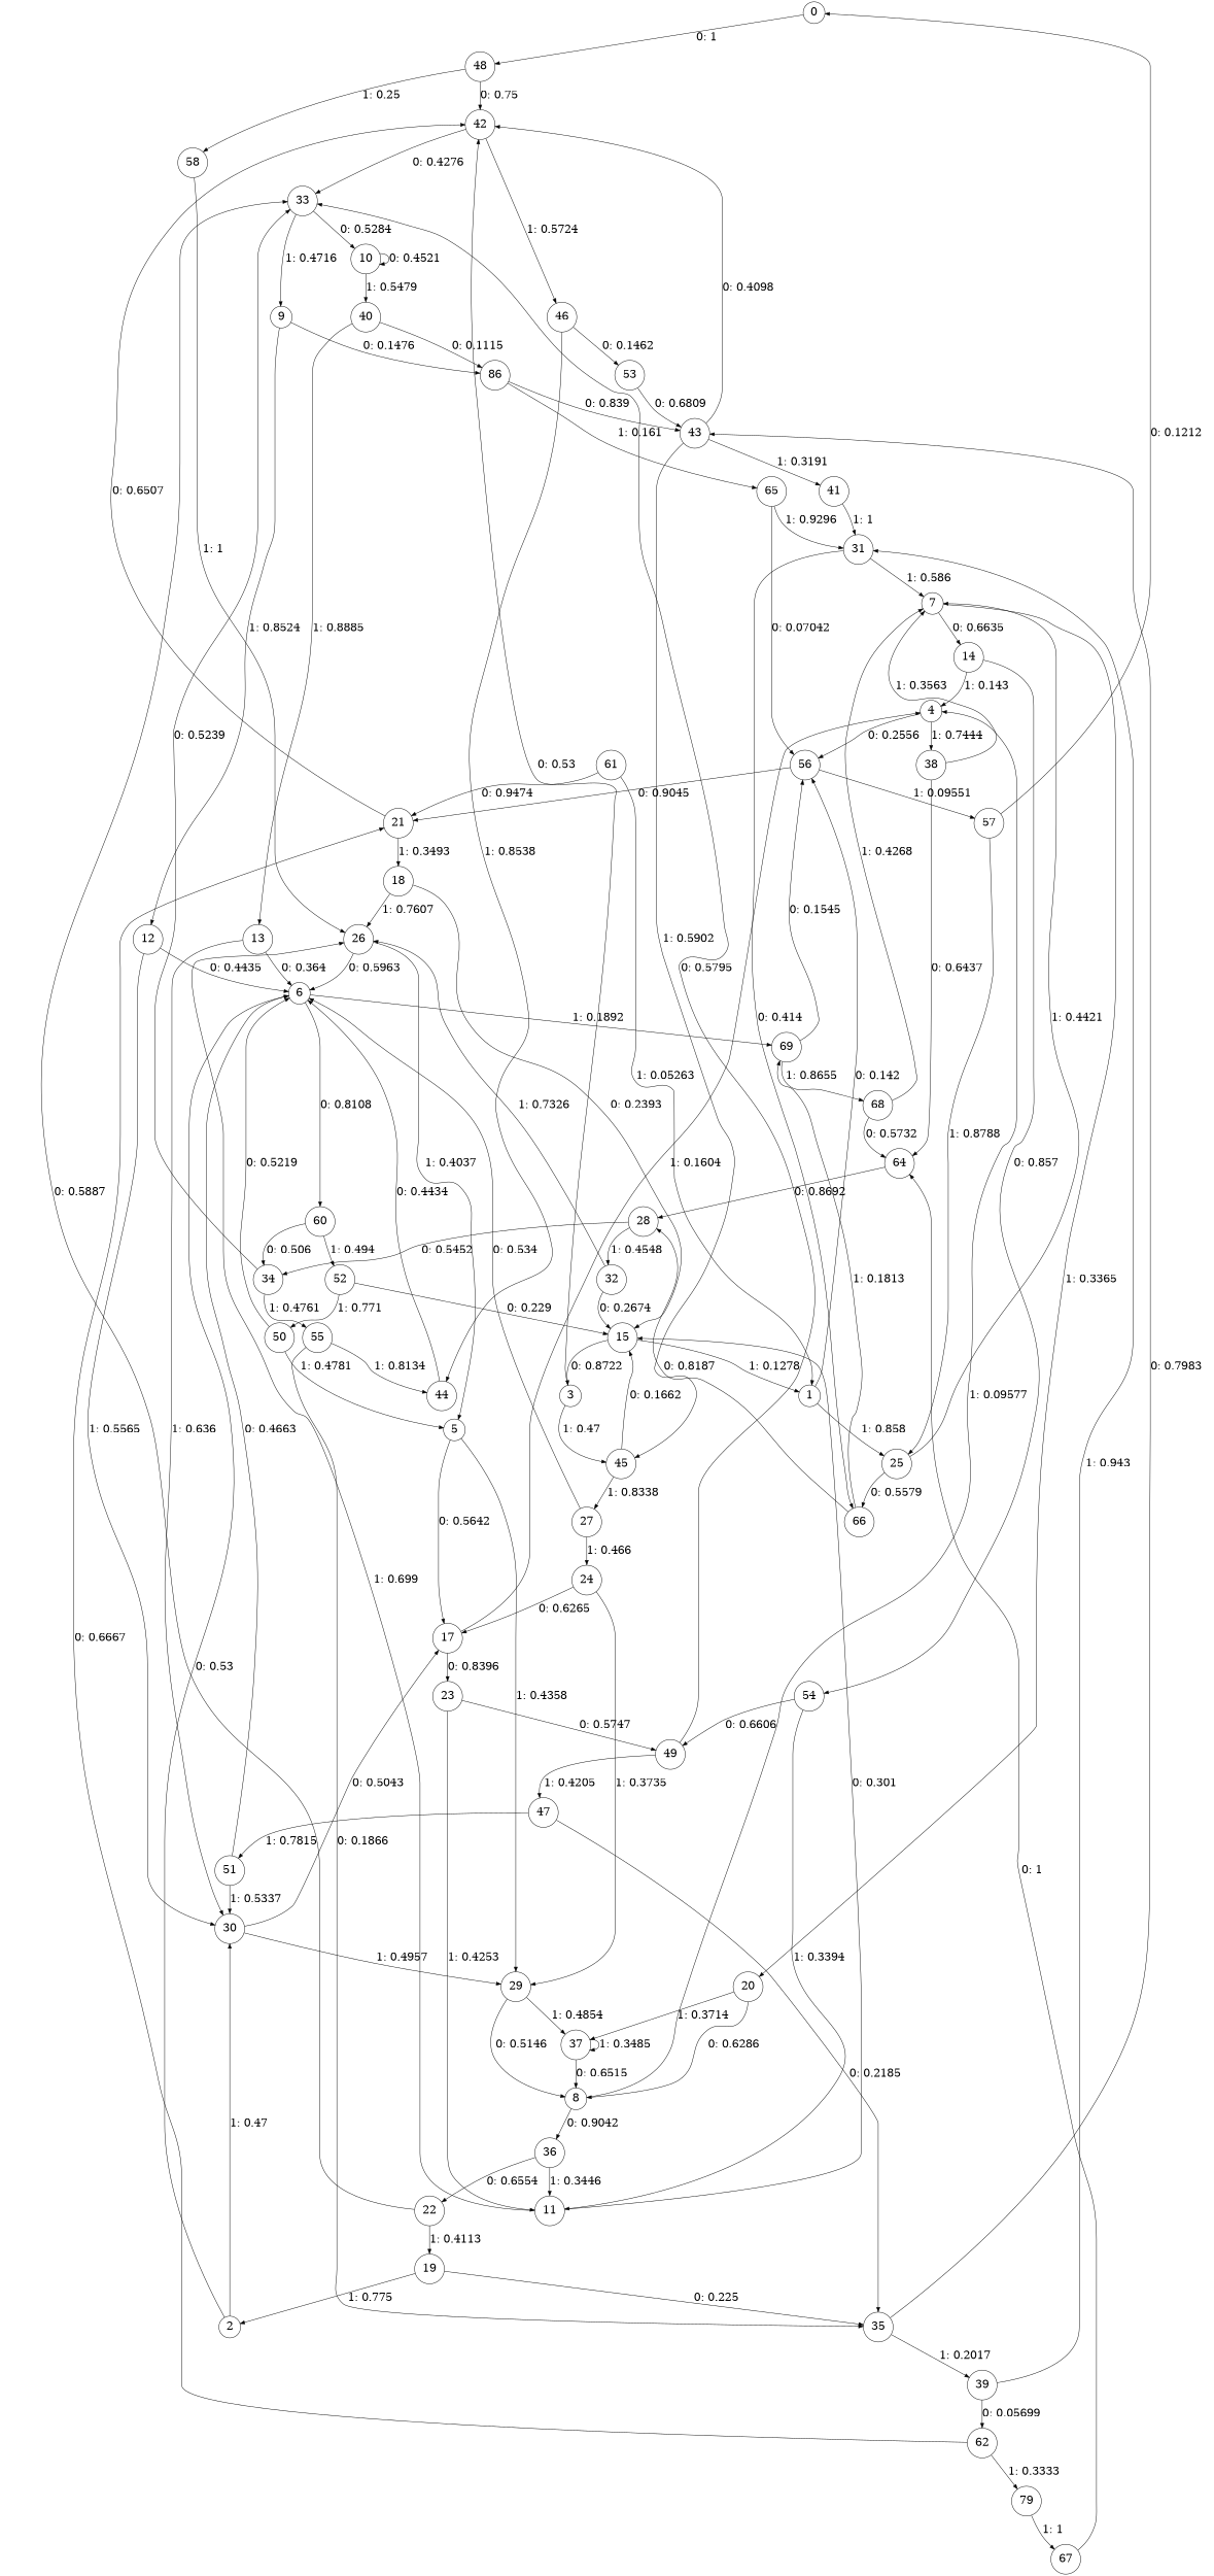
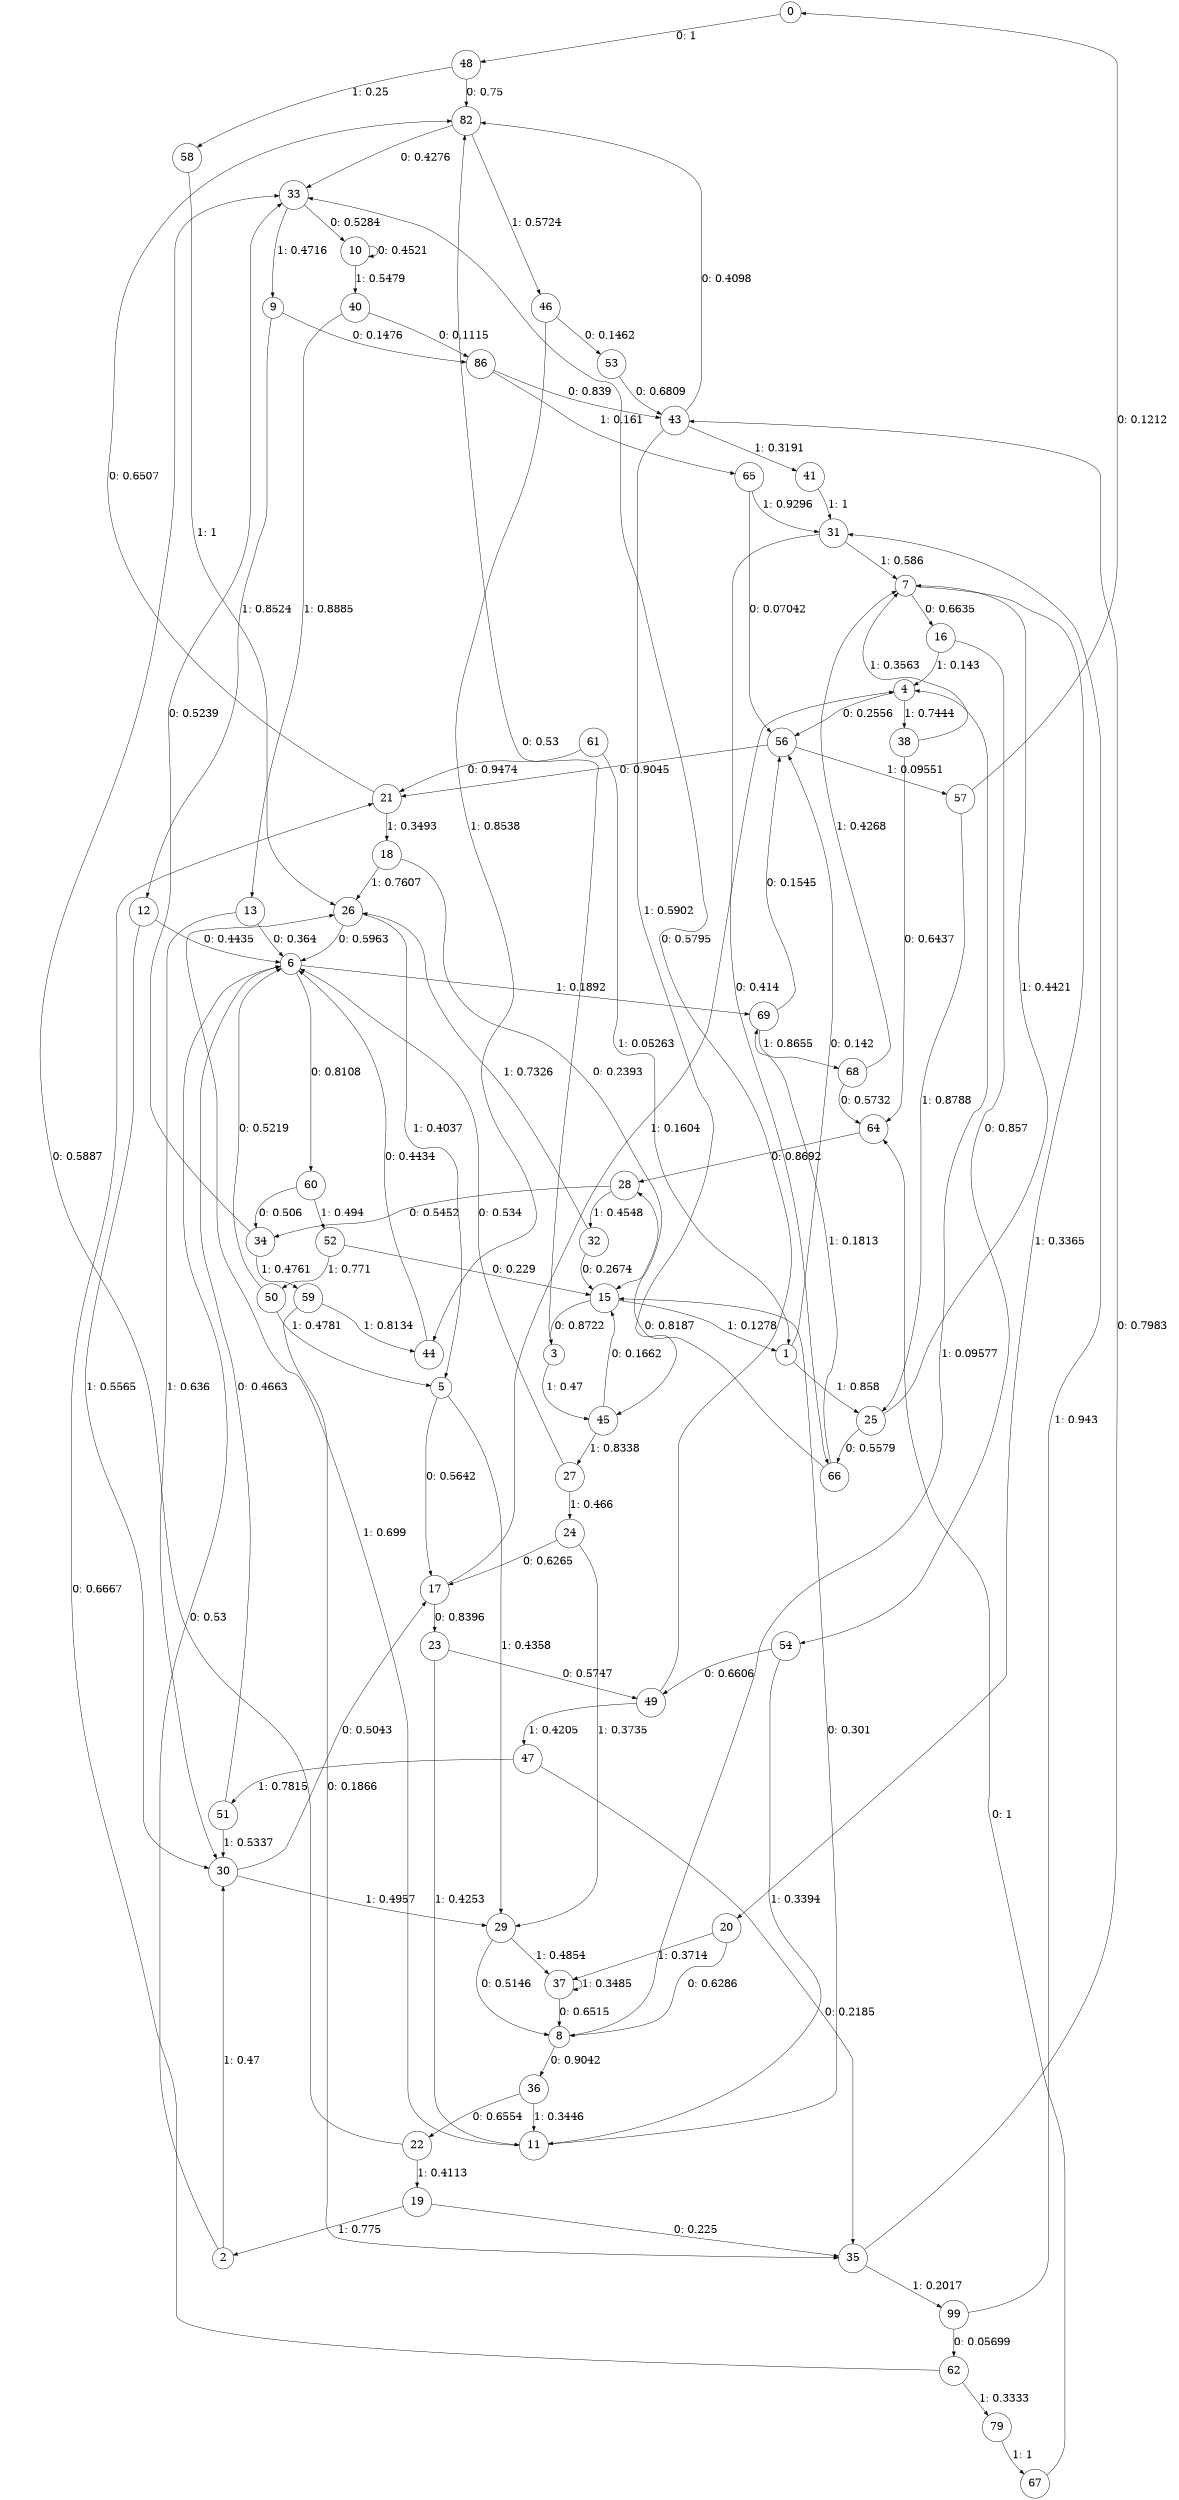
  digraph {
    node [fontsize=24 shape=circle]
    edge [fontsize=24]
    0
    48
-   42
+   42 [label=82]
    58
    33
    46
    26
    1
    56
    25
    21
    57
    7
    66
    18
-   14
+   14 [label=16]
    20
    69
    28
    2
    6
    30
    60
    17
    29
    34
    52
    68
    4
    23
    8
    37
    3
    45
    15
    27
    9
    10
    44
    53
    24
    38
    64
    5
    11
    49
    36
-   55
+   55 [label=59]
    50
    54
    22
    19
    n53 [label=86]
    12
    43
    65
    41
    31
    40
    13
    47
    35
-   39
+   39 [label=99]
    62
    51
    32
    n67 [label=79]
    67
    61
    0 -> 48 [label="0: 1        "]
    48 -> 42 [label="0: 0.75     "]
    48 -> 58 [label="1: 0.25     "]
    42 -> 33 [label="0: 0.4276   "]
    42 -> 46 [label="1: 0.5724   "]
    58 -> 26 [label="1: 1        "]
    33 -> 9 [label="1: 0.4716   "]
    33 -> 10 [label="0: 0.5284   "]
    46 -> 44 [label="1: 0.8538   "]
    46 -> 53 [label="0: 0.1462   "]
    26 -> 6 [label="0: 0.5963   "]
    26 -> 5 [label="1: 0.4037   "]
    1 -> 56 [label="0: 0.142    "]
    1 -> 25 [label="1: 0.858    "]
    56 -> 21 [label="0: 0.9045   "]
    56 -> 57 [label="1: 0.09551  "]
    25 -> 7 [label="1: 0.4421   "]
    25 -> 66 [label="0: 0.5579   "]
    21 -> 42 [label="0: 0.6507   "]
    21 -> 18 [label="1: 0.3493   "]
    57 -> 0 [label="0: 0.1212   "]
    57 -> 25 [label="1: 0.8788   "]
    7 -> 14 [label="0: 0.6635   "]
    7 -> 20 [label="1: 0.3365   "]
    66 -> 69 [label="1: 0.1813   "]
    66 -> 28 [label="0: 0.8187   "]
    18 -> 26 [label="1: 0.7607   "]
    18 -> 15 [label="0: 0.2393   "]
    14 -> 4 [label="1: 0.143    "]
    14 -> 54 [label="0: 0.857    "]
    20 -> 8 [label="0: 0.6286   "]
    20 -> 37 [label="1: 0.3714   "]
    69 -> 56 [label="0: 0.1545   "]
    69 -> 68 [label="1: 0.8655   "]
    28 -> 34 [label="0: 0.5452   "]
    28 -> 32 [label="1: 0.4548   "]
    2 -> 6 [label="0: 0.53     "]
    2 -> 30 [label="1: 0.47     "]
    6 -> 69 [label="1: 0.1892   "]
    6 -> 60 [label="0: 0.8108   "]
    30 -> 17 [label="0: 0.5043   "]
    30 -> 29 [label="1: 0.4957   "]
    60 -> 34 [label="0: 0.506    "]
    60 -> 52 [label="1: 0.494    "]
    17 -> 4 [label="1: 0.1604   "]
    17 -> 23 [label="0: 0.8396   "]
    29 -> 8 [label="0: 0.5146   "]
    29 -> 37 [label="1: 0.4854   "]
    34 -> 33 [label="0: 0.5239   "]
    34 -> 55 [label="1: 0.4761   "]
    52 -> 15 [label="0: 0.229    "]
    52 -> 50 [label="1: 0.771    "]
    68 -> 7 [label="1: 0.4268   "]
    68 -> 64 [label="0: 0.5732   "]
    4 -> 56 [label="0: 0.2556   "]
    4 -> 38 [label="1: 0.7444   "]
    23 -> 11 [label="1: 0.4253   "]
    23 -> 49 [label="0: 0.5747   "]
    8 -> 4 [label="1: 0.09577  "]
    8 -> 36 [label="0: 0.9042   "]
    37 -> 8 [label="0: 0.6515   "]
    37 -> 37 [label="1: 0.3485   "]
    3 -> 42 [label="0: 0.53     "]
    3 -> 45 [label="1: 0.47     "]
    45 -> 15 [label="0: 0.1662   "]
    45 -> 27 [label="1: 0.8338   "]
    15 -> 1 [label="1: 0.1278   "]
    15 -> 3 [label="0: 0.8722   "]
    27 -> 6 [label="0: 0.534    "]
    27 -> 24 [label="1: 0.466    "]
    9 -> n53 [label="0: 0.1476   "]
    9 -> 12 [label="1: 0.8524   "]
    10 -> 10 [label="0: 0.4521   "]
    10 -> 40 [label="1: 0.5479   "]
    44 -> 6 [label="0: 0.4434   "]
    53 -> 43 [label="0: 0.6809   "]
    24 -> 17 [label="0: 0.6265   "]
    24 -> 29 [label="1: 0.3735   "]
    38 -> 7 [label="1: 0.3563   "]
    38 -> 64 [label="0: 0.6437   "]
    64 -> 28 [label="0: 0.8692   "]
    5 -> 17 [label="0: 0.5642   "]
    5 -> 29 [label="1: 0.4358   "]
    11 -> 26 [label="1: 0.699    "]
    11 -> 15 [label="0: 0.301    "]
    49 -> 33 [label="0: 0.5795   "]
    49 -> 47 [label="1: 0.4205   "]
    36 -> 11 [label="1: 0.3446   "]
    36 -> 22 [label="0: 0.6554   "]
    55 -> 44 [label="1: 0.8134   "]
    55 -> 35 [label="0: 0.1866   "]
    50 -> 6 [label="0: 0.5219   "]
    50 -> 5 [label="1: 0.4781   "]
    54 -> 11 [label="1: 0.3394   "]
    54 -> 49 [label="0: 0.6606   "]
    22 -> 33 [label="0: 0.5887   "]
    22 -> 19 [label="1: 0.4113   "]
    19 -> 2 [label="1: 0.775    "]
    19 -> 35 [label="0: 0.225    "]
    n53 -> 43 [label="0: 0.839    "]
    n53 -> 65 [label="1: 0.161    "]
    12 -> 6 [label="0: 0.4435   "]
    12 -> 30 [label="1: 0.5565   "]
    43 -> 42 [label="0: 0.4098   "]
    43 -> 45 [label="1: 0.5902   "]
    43 -> 41 [label="1: 0.3191   "]
    65 -> 56 [label="0: 0.07042  "]
    65 -> 31 [label="1: 0.9296   "]
    41 -> 31 [label="1: 1        "]
    31 -> 7 [label="1: 0.586    "]
    31 -> 66 [label="0: 0.414    "]
    40 -> n53 [label="0: 0.1115   "]
    40 -> 13 [label="1: 0.8885   "]
    13 -> 6 [label="0: 0.364    "]
    13 -> 30 [label="1: 0.636    "]
    47 -> 35 [label="0: 0.2185   "]
    47 -> 51 [label="1: 0.7815   "]
    35 -> 43 [label="0: 0.7983   "]
    35 -> 39 [label="1: 0.2017   "]
    39 -> 31 [label="1: 0.943    "]
    39 -> 62 [label="0: 0.05699  "]
    62 -> 21 [label="0: 0.6667   "]
    62 -> n67 [label="1: 0.3333   "]
    51 -> 6 [label="0: 0.4663   "]
    51 -> 30 [label="1: 0.5337   "]
    32 -> 26 [label="1: 0.7326   "]
    32 -> 15 [label="0: 0.2674   "]
    n67 -> 67 [label="1: 1        "]
    67 -> 64 [label="0: 1        "]
    61 -> 1 [label="1: 0.05263  "]
    61 -> 21 [label="0: 0.9474   "]
  }
